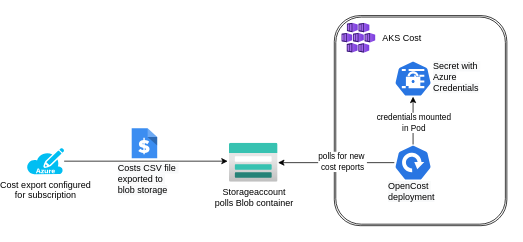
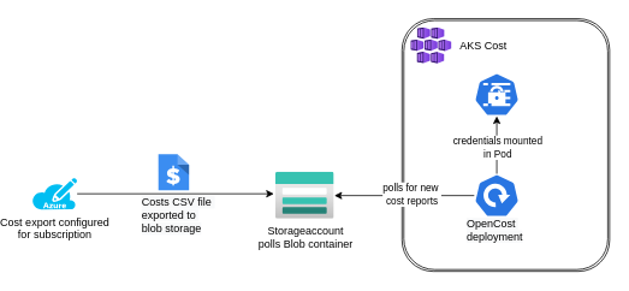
  <mxCell id="0" />
  <mxCell id="1" parent="0" />
  <mxCell id="2" value="" style="shape=ext;double=1;rounded=1;whiteSpace=wrap;html=1;" vertex="1" parent="1"><mxGeometry x="430" y="20" width="230" height="280" as="geometry" /></mxCell>
  <mxCell id="3" value="" style="aspect=fixed;html=1;points=[];align=center;image;fontSize=12;image=img/lib/azure2/containers/Kubernetes_Services.svg;" vertex="1" parent="1"><mxGeometry x="440" y="30" width="45.33" height="40" as="geometry" /></mxCell>
  <mxCell id="4" value="AKS Cost" style="text;html=1;align=center;verticalAlign=middle;resizable=0;points=[];autosize=1;strokeColor=none;fillColor=none;" vertex="1" parent="1"><mxGeometry x="480" y="40" width="80" height="20" as="geometry" /></mxCell>
  <mxCell id="5" value="Storageaccount&lt;br&gt;polls Blob container" style="aspect=fixed;html=1;points=[];align=center;image;fontSize=12;image=img/lib/azure2/storage/Storage_Accounts.svg;" vertex="1" parent="1"><mxGeometry x="290" y="190" width="65" height="52" as="geometry" /></mxCell>
  <mxCell id="6" style="edgeStyle=orthogonalEdgeStyle;rounded=0;orthogonalLoop=1;jettySize=auto;html=1;" edge="1" parent="1" source="10" target="5"><mxGeometry relative="1" as="geometry" /></mxCell>
  <mxCell id="7" value="polls for new&amp;nbsp;&lt;br&gt;cost reports" style="edgeLabel;html=1;align=center;verticalAlign=middle;resizable=0;points=[];" vertex="1" connectable="0" parent="6"><mxGeometry x="0.239" y="-2" relative="1" as="geometry"><mxPoint x="26" as="offset" /></mxGeometry></mxCell>
  <mxCell id="8" style="edgeStyle=orthogonalEdgeStyle;rounded=0;orthogonalLoop=1;jettySize=auto;html=1;entryX=0.5;entryY=1;entryDx=0;entryDy=0;entryPerimeter=0;" edge="1" parent="1" source="10" target="16"><mxGeometry relative="1" as="geometry" /></mxCell>
  <mxCell id="9" value="credentials mounted&lt;br&gt;&amp;nbsp;in Pod&amp;nbsp;" style="edgeLabel;html=1;align=center;verticalAlign=middle;resizable=0;points=[];" vertex="1" connectable="0" parent="8"><mxGeometry x="-0.062" relative="1" as="geometry"><mxPoint as="offset" /></mxGeometry></mxCell>
  <mxCell id="10" value="" style="sketch=0;html=1;dashed=0;whitespace=wrap;fillColor=#2875E2;strokeColor=#ffffff;points=[[0.005,0.63,0],[0.1,0.2,0],[0.9,0.2,0],[0.5,0,0],[0.995,0.63,0],[0.72,0.99,0],[0.5,1,0],[0.28,0.99,0]];shape=mxgraph.kubernetes.icon;prIcon=deploy" vertex="1" parent="1"><mxGeometry x="510" y="192" width="50" height="48" as="geometry" /></mxCell>
  <mxCell id="11" style="edgeStyle=orthogonalEdgeStyle;rounded=0;orthogonalLoop=1;jettySize=auto;html=1;entryX=-0.031;entryY=0.462;entryDx=0;entryDy=0;entryPerimeter=0;" edge="1" parent="1" source="12" target="5"><mxGeometry relative="1" as="geometry" /></mxCell>
  <mxCell id="12" value="Cost export configured&lt;br&gt;for subscription" style="verticalLabelPosition=bottom;html=1;verticalAlign=top;align=center;strokeColor=none;fillColor=#00BEF2;shape=mxgraph.azure.azure_subscription;" vertex="1" parent="1"><mxGeometry x="20" y="196.5" width="50" height="35" as="geometry" /></mxCell>
  <mxCell id="13" value="" style="group" vertex="1" connectable="0" parent="1"><mxGeometry x="140" y="170" width="90" height="100" as="geometry" /></mxCell>
  <mxCell id="14" value="" style="sketch=0;html=1;aspect=fixed;strokeColor=none;shadow=0;align=center;verticalAlign=top;fillColor=#3B8DF1;shape=mxgraph.gcp2.cost" vertex="1" parent="13"><mxGeometry x="20" width="34" height="40" as="geometry" /></mxCell>
  <mxCell id="15" value="&lt;span style=&quot;color: rgb(0 , 0 , 0) ; font-family: &amp;#34;helvetica&amp;#34; ; font-size: 12px ; font-style: normal ; font-weight: 400 ; letter-spacing: normal ; text-align: center ; text-indent: 0px ; text-transform: none ; word-spacing: 0px ; background-color: rgb(248 , 249 , 250) ; display: inline ; float: none&quot;&gt;Costs CSV file&amp;nbsp;&lt;/span&gt;&lt;br style=&quot;color: rgb(0 , 0 , 0) ; font-family: &amp;#34;helvetica&amp;#34; ; font-size: 12px ; font-style: normal ; font-weight: 400 ; letter-spacing: normal ; text-align: center ; text-indent: 0px ; text-transform: none ; word-spacing: 0px ; background-color: rgb(248 , 249 , 250)&quot;&gt;&lt;span style=&quot;color: rgb(0 , 0 , 0) ; font-family: &amp;#34;helvetica&amp;#34; ; font-size: 12px ; font-style: normal ; font-weight: 400 ; letter-spacing: normal ; text-align: center ; text-indent: 0px ; text-transform: none ; word-spacing: 0px ; background-color: rgb(248 , 249 , 250) ; display: inline ; float: none&quot;&gt;exported to&amp;nbsp;&lt;/span&gt;&lt;br style=&quot;color: rgb(0 , 0 , 0) ; font-family: &amp;#34;helvetica&amp;#34; ; font-size: 12px ; font-style: normal ; font-weight: 400 ; letter-spacing: normal ; text-align: center ; text-indent: 0px ; text-transform: none ; word-spacing: 0px ; background-color: rgb(248 , 249 , 250)&quot;&gt;&lt;span style=&quot;color: rgb(0 , 0 , 0) ; font-family: &amp;#34;helvetica&amp;#34; ; font-size: 12px ; font-style: normal ; font-weight: 400 ; letter-spacing: normal ; text-align: center ; text-indent: 0px ; text-transform: none ; word-spacing: 0px ; background-color: rgb(248 , 249 , 250) ; display: inline ; float: none&quot;&gt;blob storage&lt;/span&gt;" style="text;whiteSpace=wrap;html=1;" vertex="1" parent="13"><mxGeometry y="40" width="90" height="60" as="geometry" /></mxCell>
  <mxCell id="16" value="" style="sketch=0;html=1;dashed=0;whitespace=wrap;fillColor=#2875E2;strokeColor=#ffffff;points=[[0.005,0.63,0],[0.1,0.2,0],[0.9,0.2,0],[0.5,0,0],[0.995,0.63,0],[0.72,0.99,0],[0.5,1,0],[0.28,0.99,0]];shape=mxgraph.kubernetes.icon;prIcon=secret" vertex="1" parent="1"><mxGeometry x="510" y="80" width="50" height="48" as="geometry" /></mxCell>
- <mxCell id="17" value="&lt;meta charset=&quot;utf-8&quot;&gt;&lt;span style=&quot;color: rgb(0, 0, 0); font-family: helvetica; font-size: 12px; font-style: normal; font-weight: 400; letter-spacing: normal; text-align: center; text-indent: 0px; text-transform: none; word-spacing: 0px; background-color: rgb(248, 249, 250); display: inline; float: none;&quot;&gt;Secret with&amp;nbsp;&lt;/span&gt;&lt;br style=&quot;color: rgb(0, 0, 0); font-family: helvetica; font-size: 12px; font-style: normal; font-weight: 400; letter-spacing: normal; text-align: center; text-indent: 0px; text-transform: none; word-spacing: 0px; background-color: rgb(248, 249, 250);&quot;&gt;&lt;span style=&quot;color: rgb(0, 0, 0); font-family: helvetica; font-size: 12px; font-style: normal; font-weight: 400; letter-spacing: normal; text-align: center; text-indent: 0px; text-transform: none; word-spacing: 0px; background-color: rgb(248, 249, 250); display: inline; float: none;&quot;&gt;Azure&lt;/span&gt;&lt;br style=&quot;color: rgb(0, 0, 0); font-family: helvetica; font-size: 12px; font-style: normal; font-weight: 400; letter-spacing: normal; text-align: center; text-indent: 0px; text-transform: none; word-spacing: 0px; background-color: rgb(248, 249, 250);&quot;&gt;&lt;span style=&quot;color: rgb(0, 0, 0); font-family: helvetica; font-size: 12px; font-style: normal; font-weight: 400; letter-spacing: normal; text-align: center; text-indent: 0px; text-transform: none; word-spacing: 0px; background-color: rgb(248, 249, 250); display: inline; float: none;&quot;&gt;Credentials&lt;/span&gt;" style="text;whiteSpace=wrap;html=1;" vertex="1" parent="1"><mxGeometry x="560" y="74" width="90" height="60" as="geometry" /></mxCell>
  <mxCell id="18" value="&lt;meta charset=&quot;utf-8&quot;&gt;&lt;span style=&quot;color: rgb(0, 0, 0); font-family: helvetica; font-size: 12px; font-style: normal; font-weight: 400; letter-spacing: normal; text-align: center; text-indent: 0px; text-transform: none; word-spacing: 0px; background-color: rgb(248, 249, 250); display: inline; float: none;&quot;&gt;OpenCost&amp;nbsp;&lt;/span&gt;&lt;br style=&quot;color: rgb(0, 0, 0); font-family: helvetica; font-size: 12px; font-style: normal; font-weight: 400; letter-spacing: normal; text-align: center; text-indent: 0px; text-transform: none; word-spacing: 0px; background-color: rgb(248, 249, 250);&quot;&gt;&lt;span style=&quot;color: rgb(0, 0, 0); font-family: helvetica; font-size: 12px; font-style: normal; font-weight: 400; letter-spacing: normal; text-align: center; text-indent: 0px; text-transform: none; word-spacing: 0px; background-color: rgb(248, 249, 250); display: inline; float: none;&quot;&gt;deployment&lt;/span&gt;" style="text;whiteSpace=wrap;html=1;" vertex="1" parent="1"><mxGeometry x="500" y="234" width="90" height="40" as="geometry" /></mxCell>
